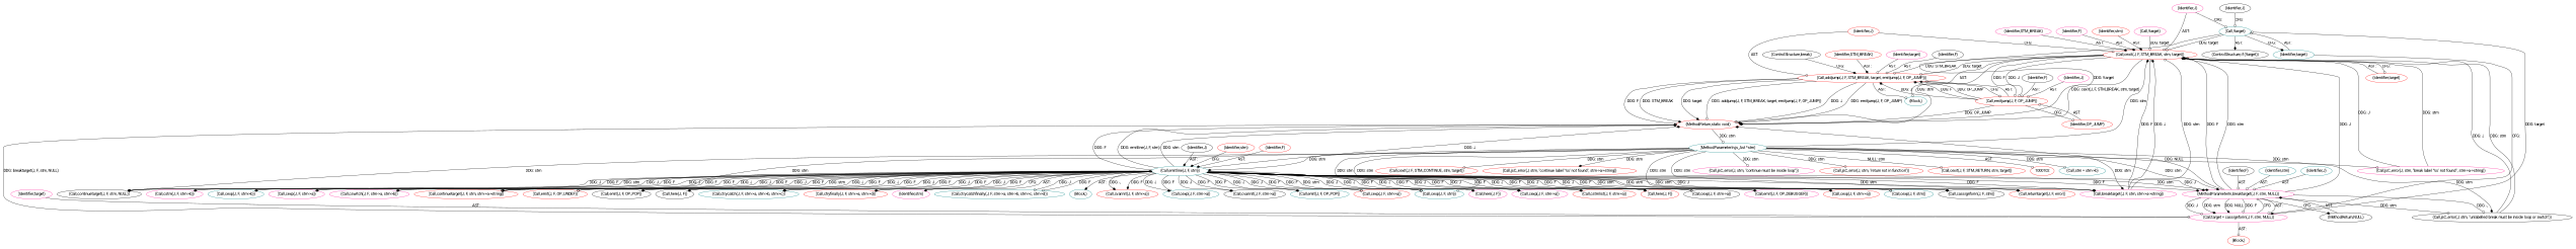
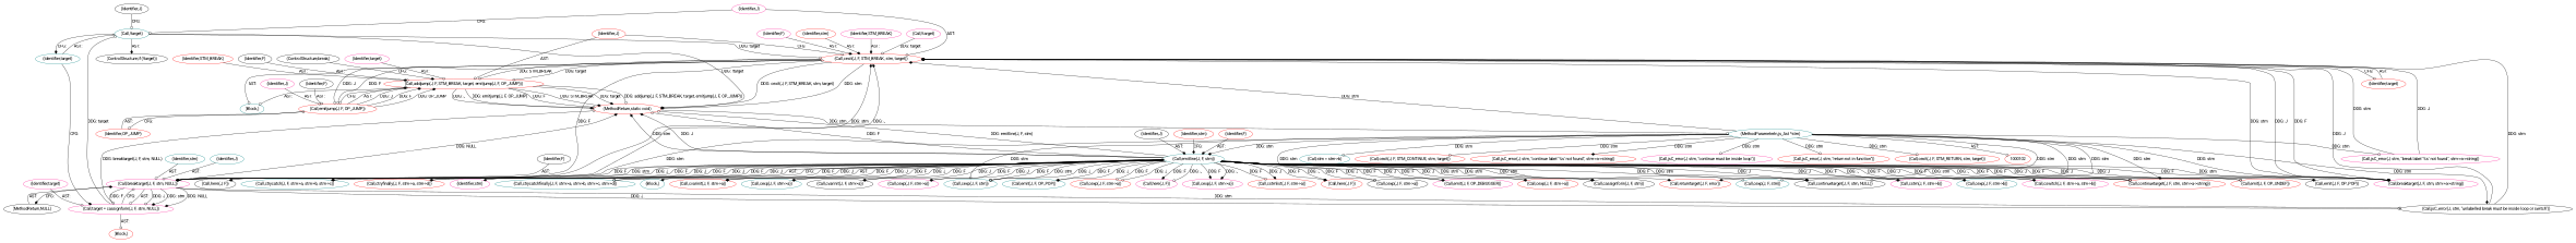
  digraph {
    fontname=Roboto
    node [color=red fontname=Roboto]
    edge [arrowhead=odot fontname=Roboto]
    n1 [color=teal label="(Call,!target)"]
    n2 [label="(Call,cexit(J, F, STM_BREAK, stm, target))"]
    n3 [label="(MethodReturn,static void)"]
    n4 [color=teal label="(Identifier,target)"]
    n5 [color=black label="(ControlStructure,if (!target))"]
    n6 [label="(Call,addjump(J, F, STM_BREAK, target, emitjump(J, F, OP_JUMP)))"]
    n7 [label="(Call,emitjump(J, F, OP_JUMP))"]
    n8 [label="(Identifier,target)"]
    n9 [color=teal label="(Block,)"]
    n10 [color=teal label="(MethodParameterIn,js_Ast *stm)"]
    n11 [color=deeppink label="(Call,target = cassignforin(J, F, stm, NULL))"]
-   n12 [color=deeppink label="(MethodParameterIn,breaktarget(J, F, stm, NULL))"]
+   n12 [color=deeppink label="(Call,breaktarget(J, F, stm, NULL))"]
    n13 [label="(Block,)"]
    n14 [color=black label="(MethodReturn,NULL)"]
    n15 [color=black label="(Call,jsC_error(J, stm, \"unlabelled break must be inside loop or switch\"))"]
    n16 [color=teal label="(Call,emitline(J, F, stm))"]
    n17 [color=deeppink label="(Call,breaktarget(J, F, stm, stm->a->string))"]
    n18 [color=black label="(Call,continuetarget(J, F, stm, NULL))"]
    n19 [color=deeppink label="(Call,cstm(J, F, stm->b))"]
    n20 [color=teal label="(Call,cexp(J, F, stm->b))"]
    n21 [color=deeppink label="(Call,cswitch(J, F, stm->a, stm->b))"]
    n22 [label="(Call,continuetarget(J, F, stm, stm->a->string))"]
    n23 [label="(Call,emit(J, F, OP_UNDEF))"]
    n24 [label="(Call,returntarget(J, F, error))"]
    n25 [color=teal label="(Call,cexp(J, F, stm))"]
    n26 [color=black label="(Call,emit(J, F, OP_POP))"]
    n27 [color=black label="(Call,here(J, F))"]
    n28 [color=teal label="(Call,ctrycatch(J, F, stm->a, stm->b, stm->c))"]
    n29 [label="(Call,ctryfinally(J, F, stm->a, stm->d))"]
    n30 [color=deeppink label="(Identifier,stm)"]
    n31 [color=teal label="(Call,ctrycatchfinally(J, F, stm->a, stm->b, stm->c, stm->d))"]
    n32 [color=teal label="(Block,)"]
    n33 [label="(Call,cvarinit(J, F, stm->a))"]
    n34 [color=teal label="(Call,cexp(J, F, stm->a))"]
    n35 [color=black label="(Call,cvarinit(J, F, stm->a))"]
    n36 [color=deeppink label="(Call,cexp(J, F, stm->a))"]
    n37 [color=teal label="(Call,cexp(J, F, stm))"]
    n38 [color=teal label="(Call,emit(J, F, OP_POP))"]
    n39 [label="(Call,cexp(J, F, stm->a))"]
    n40 [color=deeppink label="(Call,here(J, F))"]
    n41 [color=deeppink label="(Call,cexp(J, F, stm->a))"]
    n42 [label="(Call,cstmlist(J, F, stm->a))"]
    n43 [label="(Call,here(J, F))"]
    n44 [color=black label="(Call,cexp(J, F, stm->a))"]
    n45 [color=deeppink label="(Call,emit(J, F, OP_DEBUGGER))"]
    n46 [label="(Call,cexp(J, F, stm->a))"]
    n47 [color=black label="(Call,cassignforin(J, F, stm))"]
    n48 [color=teal label="(Call,stm = stm->b)"]
    n49 [label="(Call,cexit(J, F, STM_CONTINUE, stm, target))"]
    n50 [label="(Call,jsC_error(J, stm, \"continue label '%s' not found\", stm->a->string))"]
    n51 [color=deeppink label="(Call,jsC_error(J, stm, \"continue must be inside loop\"))"]
    n52 [color=deeppink label="(Call,jsC_error(J, stm, \"break label '%s' not found\", stm->a->string))"]
    n53 [label="(Call,jsC_error(J, stm, \"return not in function\"))"]
    n54 [label="(Call,cexit(J, F, STM_RETURN, stm, target))"]
    1000102
    n56 [label="(Identifier,OP_JUMP)"]
    n57 [label="(Identifier,STM_BREAK)"]
    n58 [color=deeppink label="(Identifier,F)"]
    n59 [color=black label="(Identifier,F)"]
    n60 [color=black label="(Identifier,F)"]
    n61 [color=deeppink label="(Identifier,J)"]
    n62 [color=teal label="(Identifier,stm)"]
    n63 [label="(Identifier,F)"]
    n64 [color=black label="(Identifier,J)"]
    n65 [color=deeppink label="(Identifier,target)"]
    n66 [color=deeppink label="(Identifier,target)"]
    n67 [color=deeppink label="(Call,!target)"]
    n68 [label="(Identifier,J)"]
    n69 [color=black label="(Identifier,F)"]
    n70 [color=deeppink label="(Identifier,J)"]
    n71 [label="(Identifier,stm)"]
    n72 [color=teal label="(Identifier,J)"]
    n73 [label="(Identifier,stm)"]
    n74 [color=deeppink label="(Identifier,STM_BREAK)"]
    n75 [color=black label="(Identifier,J)"]
    n76 [color=black label="(ControlStructure,break;)"]
    n1 -> n2 [label="DDG: target"]
    n1 -> n3 [arrowhead=diamond label="DDG: !target"]
    n1 -> n4 [arrowhead=diamond label="CFG: "]
    n1 -> n5 [arrowhead=diamond label="AST: "]
    n2 -> n3 [arrowhead=diamond label="DDG: cexit(J, F, STM_BREAK, stm, target)"]
    n2 -> n3 [label="DDG: stm"]
    n2 -> n6 [label="DDG: STM_BREAK"]
    n2 -> n6 [label="DDG: target"]
    n2 -> n7 [label="DDG: J"]
    n2 -> n7 [label="DDG: F"]
    n2 -> n8 [label="CFG: "]
    n2 -> n9 [label="AST: "]
    n3 -> n10 [label="DDG: stm"]
    n4 -> n1 [label="AST: "]
    n4 -> n11 [arrowhead=diamond label="CFG: "]
    n6 -> n3 [arrowhead=diamond label="DDG: STM_BREAK"]
    n6 -> n3 [arrowhead=diamond label="DDG: target"]
    n6 -> n3 [label="DDG: addjump(J, F, STM_BREAK, target, emitjump(J, F, OP_JUMP))"]
    n6 -> n3 [label="DDG: J"]
    n6 -> n3 [arrowhead=diamond label="DDG: emitjump(J, F, OP_JUMP)"]
    n6 -> n3 [label="DDG: F"]
    n6 -> n7 [label="CFG: "]
    n6 -> n9 [label="AST: "]
-   n7 -> n3 [arrowhead=diamond label="DDG: OP_JUMP"]
    n7 -> n6 [label="AST: "]
    n7 -> n6 [arrowhead=diamond label="DDG: J"]
    n7 -> n6 [arrowhead=diamond label="DDG: F"]
    n7 -> n6 [arrowhead=diamond label="DDG: OP_JUMP"]
    n7 -> n56 [label="CFG: "]
    n8 -> n2 [label="AST: "]
    n10 -> n2 [arrowhead=diamond label="DDG: stm"]
    n10 -> n12 [arrowhead=diamond label="DDG: stm"]
    n10 -> n15 [arrowhead=diamond label="DDG: stm"]
    n10 -> n16 [arrowhead=diamond label="DDG: stm"]
    n10 -> n17 [arrowhead=diamond label="DDG: stm"]
    n10 -> n18 [label="DDG: stm"]
    n10 -> n22 [arrowhead=diamond label="DDG: stm"]
    n10 -> n24 [arrowhead=diamond label="DDG: stm"]
    n10 -> n25 [label="DDG: stm"]
    n10 -> n37 [label="DDG: stm"]
    n10 -> n47 [arrowhead=diamond label="DDG: stm"]
    n10 -> n48 [label="DDG: stm"]
    n10 -> n49 [label="DDG: stm"]
    n10 -> n50 [arrowhead=diamond label="DDG: stm"]
    n10 -> n51 [label="DDG: stm"]
    n10 -> n52 [label="DDG: stm"]
    n10 -> n53 [label="DDG: stm"]
-   n10 -> n54 [label="NULL: stm"]
+   n10 -> n54 [label="DDG: stm"]
    n10 -> 1000102 [label="AST: "]
    n11 -> n1 [label="DDG: target"]
    n11 -> n3 [label="DDG: breaktarget(J, F, stm, NULL)"]
    n11 -> n12 [label="CFG: "]
    n11 -> n13 [label="AST: "]
    n12 -> n2 [arrowhead=diamond label="DDG: J"]
    n12 -> n2 [label="DDG: F"]
    n12 -> n2 [arrowhead=diamond label="DDG: stm"]
    n12 -> n3 [arrowhead=diamond label="DDG: NULL"]
    n12 -> n11 [label="AST: "]
    n12 -> n11 [label="DDG: J"]
    n12 -> n11 [label="DDG: F"]
    n12 -> n11 [arrowhead=diamond label="DDG: stm"]
    n12 -> n11 [arrowhead=diamond label="DDG: NULL"]
    n12 -> n14 [arrowhead=diamond label="CFG: "]
    n12 -> n15 [label="DDG: J"]
    n12 -> n15 [label="DDG: stm"]
    n14 -> n12 [arrowhead=diamond label="AST: "]
    n15 -> n2 [label="DDG: J"]
    n15 -> n2 [label="DDG: stm"]
    n16 -> n3 [arrowhead=diamond label="DDG: stm"]
    n16 -> n3 [arrowhead=diamond label="DDG: J"]
    n16 -> n3 [label="DDG: F"]
    n16 -> n3 [label="DDG: emitline(J, F, stm)"]
    n16 -> n12 [arrowhead=diamond label="DDG: J"]
    n16 -> n12 [arrowhead=diamond label="DDG: F"]
    n16 -> n12 [arrowhead=diamond label="DDG: stm"]
    n16 -> n17 [arrowhead=diamond label="DDG: J"]
    n16 -> n17 [arrowhead=diamond label="DDG: F"]
    n16 -> n17 [label="DDG: stm"]
    n16 -> n18 [arrowhead=diamond label="DDG: J"]
    n16 -> n18 [label="DDG: F"]
    n16 -> n18 [arrowhead=diamond label="DDG: stm"]
    n16 -> n19 [arrowhead=diamond label="DDG: J"]
    n16 -> n19 [label="DDG: F"]
    n16 -> n20 [arrowhead=diamond label="DDG: J"]
    n16 -> n20 [label="DDG: F"]
    n16 -> n21 [arrowhead=diamond label="DDG: J"]
    n16 -> n21 [label="DDG: F"]
    n16 -> n22 [label="DDG: J"]
    n16 -> n22 [label="DDG: F"]
    n16 -> n22 [label="DDG: stm"]
    n16 -> n23 [label="DDG: J"]
    n16 -> n23 [label="DDG: F"]
    n16 -> n24 [arrowhead=diamond label="DDG: stm"]
    n16 -> n25 [label="DDG: stm"]
    n16 -> n26 [arrowhead=diamond label="DDG: J"]
    n16 -> n26 [label="DDG: F"]
    n16 -> n27 [arrowhead=diamond label="DDG: J"]
    n16 -> n27 [label="DDG: F"]
    n16 -> n28 [arrowhead=diamond label="DDG: J"]
    n16 -> n28 [arrowhead=diamond label="DDG: F"]
    n16 -> n29 [arrowhead=diamond label="DDG: J"]
    n16 -> n29 [label="DDG: F"]
    n16 -> n30 [arrowhead=diamond label="CFG: "]
    n16 -> n31 [label="DDG: J"]
    n16 -> n31 [label="DDG: F"]
    n16 -> n32 [arrowhead=diamond label="AST: "]
    n16 -> n33 [arrowhead=diamond label="DDG: J"]
    n16 -> n33 [arrowhead=diamond label="DDG: F"]
    n16 -> n34 [arrowhead=diamond label="DDG: J"]
    n16 -> n34 [label="DDG: F"]
    n16 -> n35 [arrowhead=diamond label="DDG: J"]
    n16 -> n35 [label="DDG: F"]
    n16 -> n36 [arrowhead=diamond label="DDG: J"]
    n16 -> n36 [label="DDG: F"]
    n16 -> n37 [label="DDG: J"]
    n16 -> n37 [label="DDG: F"]
    n16 -> n37 [label="DDG: stm"]
    n16 -> n38 [arrowhead=diamond label="DDG: J"]
    n16 -> n38 [label="DDG: F"]
    n16 -> n39 [label="DDG: J"]
    n16 -> n39 [label="DDG: F"]
    n16 -> n40 [label="DDG: J"]
    n16 -> n40 [arrowhead=diamond label="DDG: F"]
    n16 -> n41 [arrowhead=diamond label="DDG: J"]
    n16 -> n41 [arrowhead=diamond label="DDG: F"]
    n16 -> n42 [arrowhead=diamond label="DDG: J"]
    n16 -> n42 [label="DDG: F"]
    n16 -> n43 [arrowhead=diamond label="DDG: J"]
    n16 -> n43 [arrowhead=diamond label="DDG: F"]
    n16 -> n44 [label="DDG: J"]
    n16 -> n44 [label="DDG: F"]
    n16 -> n45 [label="DDG: J"]
    n16 -> n45 [arrowhead=diamond label="DDG: F"]
    n16 -> n46 [arrowhead=diamond label="DDG: J"]
    n16 -> n46 [label="DDG: F"]
    n16 -> n47 [arrowhead=diamond label="DDG: stm"]
    n17 -> n2 [arrowhead=diamond label="DDG: J"]
    n17 -> n2 [label="DDG: F"]
    n17 -> n2 [label="DDG: stm"]
    n30 -> n16 [arrowhead=diamond label="AST: "]
    n52 -> n2 [arrowhead=diamond label="DDG: J"]
    n52 -> n2 [arrowhead=diamond label="DDG: stm"]
    n56 -> n7 [label="AST: "]
    n57 -> n6 [arrowhead=diamond label="AST: "]
    n58 -> n2 [arrowhead=diamond label="AST: "]
    n59 -> n12 [label="AST: "]
    n60 -> n7 [label="AST: "]
    n61 -> n7 [label="AST: "]
    n62 -> n12 [label="AST: "]
    n63 -> n16 [arrowhead=diamond label="AST: "]
    n64 -> n16 [arrowhead=diamond label="AST: "]
    n65 -> n11 [label="AST: "]
    n66 -> n6 [label="AST: "]
    n67 -> n2 [label="DDG: target"]
    n68 -> n2 [label="CFG: "]
    n68 -> n6 [label="AST: "]
    n69 -> n6 [label="AST: "]
    n70 -> n1 [label="CFG: "]
    n70 -> n2 [label="AST: "]
    n71 -> n16 [arrowhead=diamond label="CFG: "]
    n72 -> n12 [label="AST: "]
    n73 -> n2 [arrowhead=diamond label="AST: "]
    n74 -> n2 [arrowhead=diamond label="AST: "]
    n75 -> n1 [label="CFG: "]
    n76 -> n6 [arrowhead=diamond label="CFG: "]
  }
